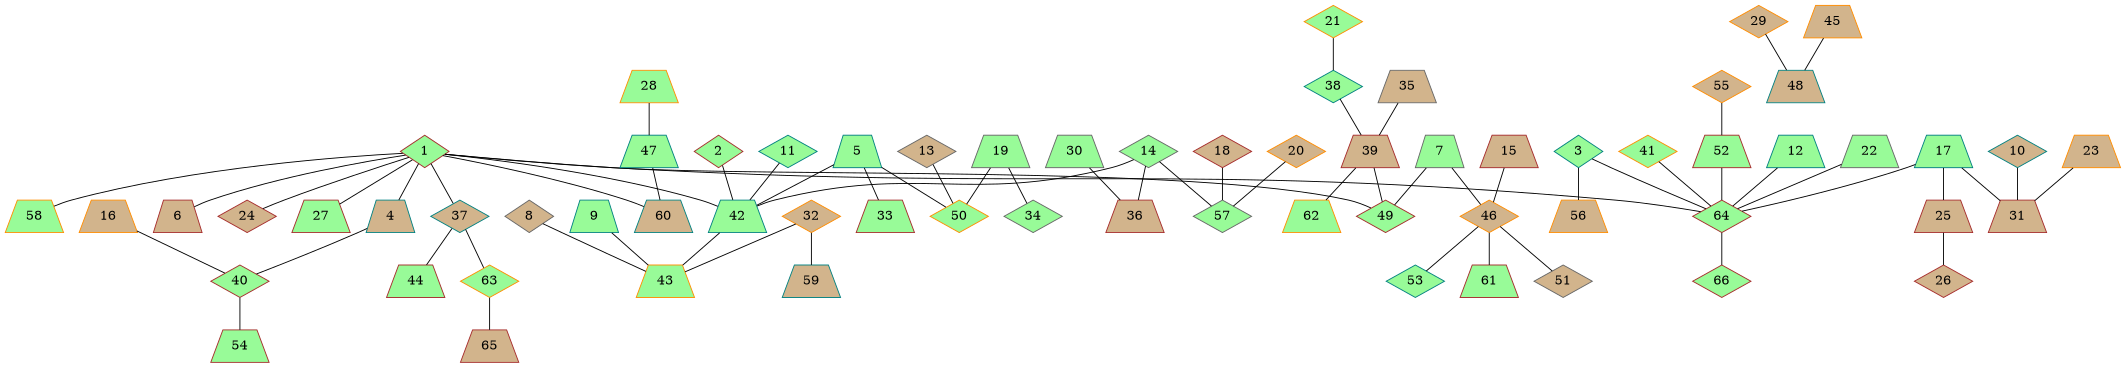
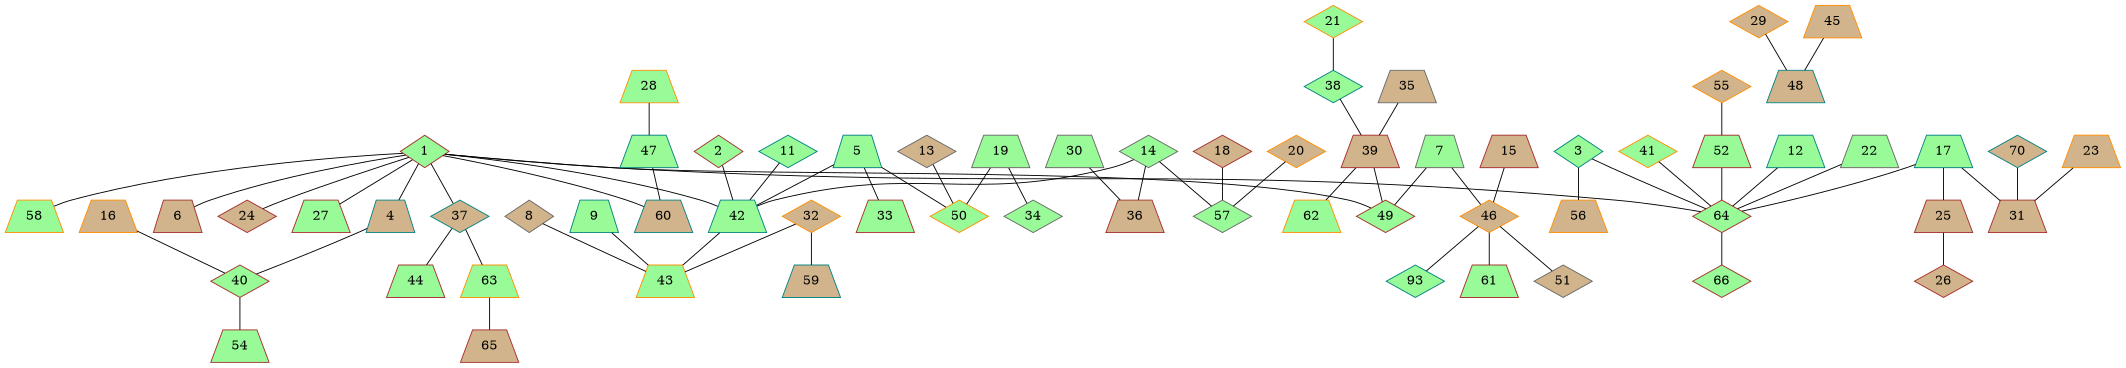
  graph {
    node [color=brown fillcolor=palegreen shape=trapezium style=filled]
    edge [weight=1.0]
    1 [shape=diamond]
    4 [color=teal fillcolor=tan]
    6 [fillcolor=tan]
    24 [fillcolor=tan shape=diamond]
    27
    37 [color=teal fillcolor=tan shape=diamond]
    42 [color=teal]
    49 [shape=diamond]
    58 [color=darkorange]
    60 [color=teal fillcolor=tan]
    64 [shape=diamond]
    40 [shape=diamond]
    44
-   63 [color=darkorange shape=diamond]
+   63 [color=darkorange]
    43 [color=darkorange]
    66 [shape=diamond]
    2 [shape=diamond]
    3 [color=teal shape=diamond]
    56 [color=darkorange fillcolor=tan]
    54
    5 [color=teal]
    33
    50 [color=darkorange shape=diamond]
    7 [color=gray40]
    46 [color=darkorange fillcolor=tan shape=diamond]
    51 [color=gray40 fillcolor=tan shape=diamond]
-   53 [color=teal shape=diamond]
+   53 [color=teal shape=diamond label=93]
    61
    8 [color=gray40 fillcolor=tan shape=diamond]
    9 [color=teal]
-   10 [color=teal fillcolor=tan shape=diamond]
+   10 [color=teal fillcolor=tan shape=diamond label=70]
    31 [fillcolor=tan]
    11 [color=teal shape=diamond]
    12 [color=teal]
    13 [color=gray40 fillcolor=tan shape=diamond]
    14 [color=gray40 shape=diamond]
    36 [fillcolor=tan]
    57 [color=gray40 shape=diamond]
    15 [fillcolor=tan]
    16 [color=darkorange fillcolor=tan]
    17 [color=teal]
    25 [fillcolor=tan]
    26 [fillcolor=tan shape=diamond]
    18 [fillcolor=tan shape=diamond]
    19 [color=gray40]
    34 [color=gray40 shape=diamond]
    20 [color=darkorange fillcolor=tan shape=diamond]
    21 [color=darkorange shape=diamond]
    38 [color=teal shape=diamond]
    39 [fillcolor=tan]
    22 [color=gray40]
    23 [color=darkorange fillcolor=tan]
    28 [color=darkorange]
    47 [color=teal]
    29 [color=darkorange fillcolor=tan shape=diamond]
    48 [color=teal fillcolor=tan]
    30 [color=gray40]
    32 [color=darkorange fillcolor=tan shape=diamond]
    59 [color=teal fillcolor=tan]
    35 [color=gray40 fillcolor=tan]
    62 [color=darkorange]
    65 [fillcolor=tan]
    41 [color=darkorange shape=diamond]
    45 [color=darkorange fillcolor=tan]
    52
    55 [color=darkorange fillcolor=tan shape=diamond]
    1 -- 4
    1 -- 6
    1 -- 24
    1 -- 27
    1 -- 37
    1 -- 42
    1 -- 49
    1 -- 58
    1 -- 60
    1 -- 64
    4 -- 40
    37 -- 44
    37 -- 63
    42 -- 43
    64 -- 66
    40 -- 54
    63 -- 65
    2 -- 42
    3 -- 64
    3 -- 56
    5 -- 42
    5 -- 33
    5 -- 50
    7 -- 49
    7 -- 46
    46 -- 51
    46 -- 53
    46 -- 61
    8 -- 43
    9 -- 43
    10 -- 31
    11 -- 42
    12 -- 64
    13 -- 50
    14 -- 42
    14 -- 36
    14 -- 57
    15 -- 46
    16 -- 40
    17 -- 64
    17 -- 31
    17 -- 25
    25 -- 26
    18 -- 57
    19 -- 50
    19 -- 34
    20 -- 57
    21 -- 38
    38 -- 39
    39 -- 49
    39 -- 62
    22 -- 64
    23 -- 31
    28 -- 47
    47 -- 60
    29 -- 48
    30 -- 36
    32 -- 43
    32 -- 59
    35 -- 39
    41 -- 64
    45 -- 48
    52 -- 64
    55 -- 52
  }
